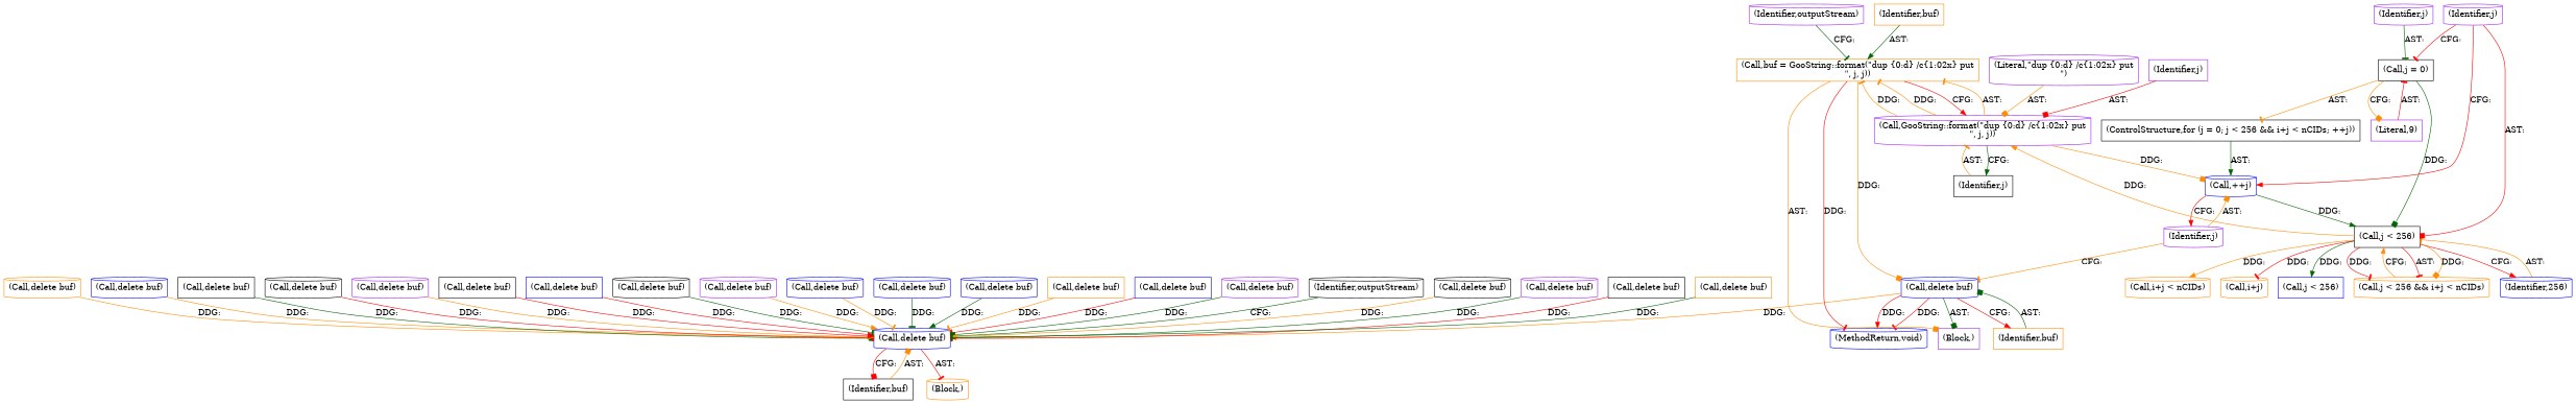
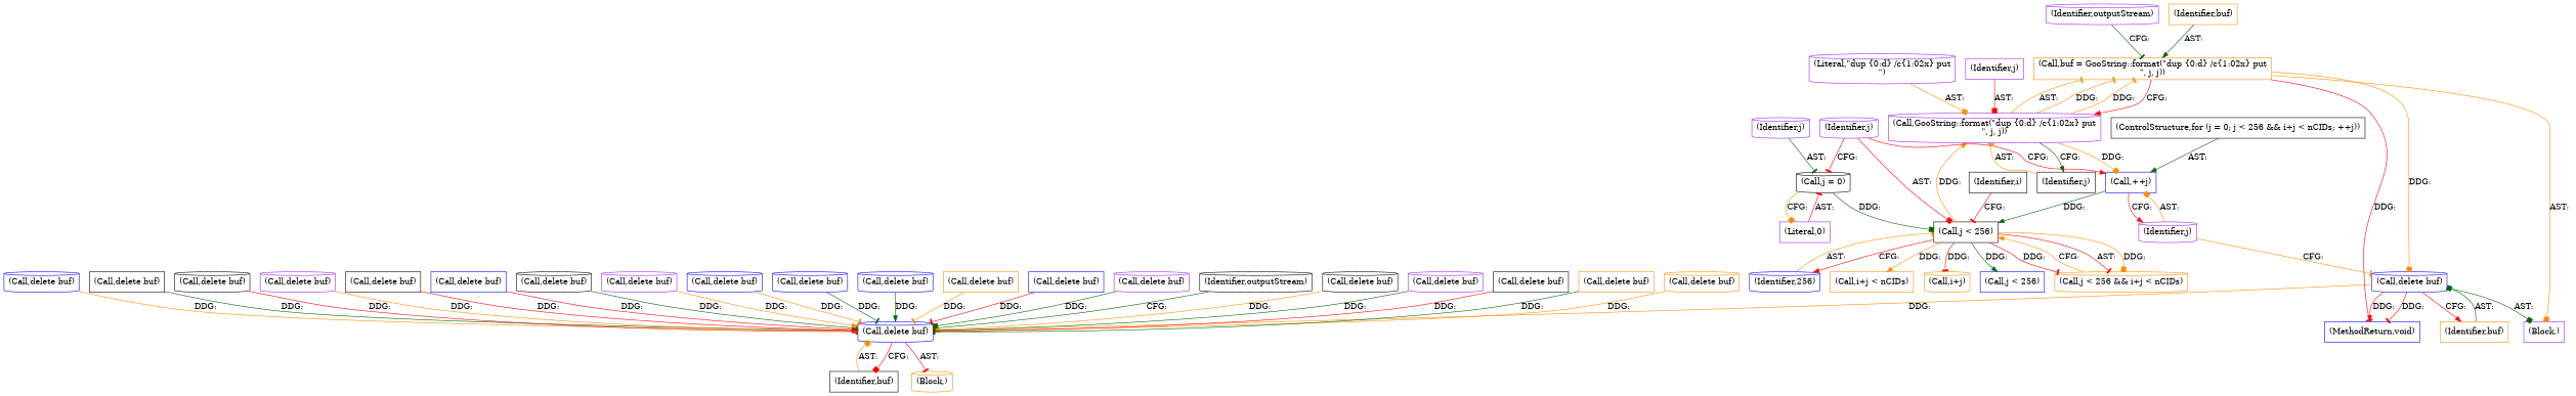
  digraph {
    node [color=purple shape=cylinder]
    edge [arrowhead=tee color=darkorange]
    n1 [color=blue label="(Call,delete buf)"]
    n2 [color=blue label="(Call,delete buf)"]
    n3 [color=darkorange label="(Identifier,buf)" shape=box]
    n4 [label="(Block,)" shape=box]
-   n5 [color=blue label="(MethodReturn,void)"]
+   n5 [color=blue label="(MethodReturn,void)" shape=box]
    n6 [color=black label="(Identifier,buf)" shape=box]
    n7 [color=darkorange label="(Block,)"]
    n8 [color=darkorange label="(Call,buf = GooString::format(\"dup {0:d} /c{1:02x} put\n\", j, j))" shape=box]
    n9 [label="(Call,GooString::format(\"dup {0:d} /c{1:02x} put\n\", j, j))"]
-   n10 [color=blue label="(Call,++j)"]
+   n10 [color=blue label="(Call,++j)" shape=box]
    n11 [color=black label="(Identifier,j)" shape=box]
    n12 [color=black label="(Call,j < 256)" shape=box]
    n13 [label="(Identifier,j)"]
    n14 [color=blue label="(Identifier,256)"]
    n15 [color=darkorange label="(Call,j < 256 && i+j < nCIDs)"]
-   n16 [color=darkorange label="(Call,i+j < nCIDs)"]
+   n16 [color=darkorange label="(Call,i+j < nCIDs)" shape=box]
    n17 [color=darkorange label="(Call,i+j)"]
    n18 [color=blue label="(Call,j < 256)" shape=box]
-   n19 [color=black label="(Call,j = 0)" shape=box]
+   n19 [color=black label="(Call,j = 0)"]
    n20 [color=black label="(ControlStructure,for (j = 0; j < 256 && i+j < nCIDs; ++j))" shape=box]
-   n21 [label="(Literal,9)" shape=box]
+   n21 [label="(Literal,0)" shape=box]
    n22 [color=darkorange label="(Call,delete buf)"]
    n23 [color=blue label="(Call,delete buf)"]
    n24 [color=black label="(Call,delete buf)" shape=box]
    n25 [color=black label="(Call,delete buf)"]
    n26 [label="(Identifier,outputStream)"]
    n27 [label="(Call,delete buf)"]
    n28 [color=black label="(Call,delete buf)" shape=box]
    n29 [color=blue label="(Call,delete buf)" shape=box]
    n30 [color=black label="(Call,delete buf)"]
    n31 [label="(Call,delete buf)"]
    n32 [label="(Literal,\"dup {0:d} /c{1:02x} put\n\")"]
    n33 [label="(Identifier,j)"]
    n34 [color=blue label="(Call,delete buf)"]
    n35 [color=blue label="(Call,delete buf)"]
    n36 [color=darkorange label="(Identifier,buf)" shape=box]
    n37 [color=blue label="(Call,delete buf)"]
    n38 [color=darkorange label="(Call,delete buf)" shape=box]
    n39 [color=blue label="(Call,delete buf)" shape=box]
    n40 [label="(Call,delete buf)"]
    n41 [color=black label="(Identifier,outputStream)"]
    n42 [color=black label="(Call,delete buf)"]
    n43 [label="(Call,delete buf)"]
    n44 [color=black label="(Call,delete buf)" shape=box]
    n45 [color=darkorange label="(Call,delete buf)" shape=box]
    n46 [label="(Identifier,j)" shape=box]
+   n47 [color=black label="(Identifier,i)" shape=box]
    n48 [label="(Identifier,j)"]
    n1 -> n2 [arrowhead=normal label="DDG: "]
    n1 -> n3 [arrowhead=normal color=red label="CFG: "]
    n1 -> n4 [arrowhead=box color=darkgreen label="AST: "]
    n1 -> n5 [arrowhead=normal color=red label="DDG: "]
    n1 -> n5 [color=red label="DDG: "]
    n2 -> n6 [arrowhead=box color=red label="CFG: "]
    n2 -> n7 [color=red label="AST: "]
    n3 -> n1 [arrowhead=box color=darkgreen label="AST: "]
    n6 -> n2 [arrowhead=box label="AST: "]
    n8 -> n1 [arrowhead=box label="DDG: "]
    n8 -> n4 [arrowhead=box label="AST: "]
    n8 -> n5 [color=red label="DDG: "]
    n8 -> n9 [arrowhead=normal color=red label="CFG: "]
    n9 -> n8 [label="AST: "]
    n9 -> n8 [label="DDG: "]
    n9 -> n8 [label="DDG: "]
    n9 -> n10 [arrowhead=box label="DDG: "]
    n9 -> n11 [arrowhead=normal color=darkgreen label="CFG: "]
    n10 -> n12 [arrowhead=normal color=darkgreen label="DDG: "]
    n10 -> n13 [arrowhead=normal color=red label="CFG: "]
    n11 -> n9 [label="AST: "]
    n12 -> n9 [arrowhead=normal label="DDG: "]
    n12 -> n14 [arrowhead=normal color=red label="CFG: "]
    n12 -> n15 [color=red label="AST: "]
    n12 -> n15 [arrowhead=box label="DDG: "]
    n12 -> n15 [color=red label="DDG: "]
    n12 -> n16 [arrowhead=normal label="DDG: "]
    n12 -> n17 [color=red label="DDG: "]
    n12 -> n18 [arrowhead=normal color=darkgreen label="DDG: "]
    n13 -> n1 [label="CFG: "]
    n13 -> n10 [arrowhead=box label="AST: "]
    n14 -> n12 [label="AST: "]
    n15 -> n12 [arrowhead=normal label="CFG: "]
    n19 -> n12 [arrowhead=box color=darkgreen label="DDG: "]
-   n19 -> n20 [label="AST: "]
    n19 -> n21 [arrowhead=box label="CFG: "]
    n20 -> n10 [arrowhead=normal color=darkgreen label="AST: "]
    n21 -> n19 [color=red label="AST: "]
    n22 -> n2 [arrowhead=normal label="DDG: "]
    n23 -> n2 [arrowhead=box label="DDG: "]
    n24 -> n2 [arrowhead=box color=darkgreen label="DDG: "]
    n25 -> n2 [color=red label="DDG: "]
    n26 -> n8 [color=darkgreen label="CFG: "]
    n27 -> n2 [arrowhead=normal label="DDG: "]
    n28 -> n2 [arrowhead=normal color=red label="DDG: "]
    n29 -> n2 [arrowhead=normal color=red label="DDG: "]
    n30 -> n2 [color=darkgreen label="DDG: "]
    n31 -> n2 [arrowhead=normal label="DDG: "]
    n32 -> n9 [arrowhead=box label="AST: "]
    n33 -> n10 [arrowhead=normal color=red label="CFG: "]
    n33 -> n12 [arrowhead=box color=red label="AST: "]
    n33 -> n19 [color=red label="CFG: "]
    n34 -> n2 [label="DDG: "]
    n35 -> n2 [color=darkgreen label="DDG: "]
    n36 -> n8 [arrowhead=normal color=darkgreen label="AST: "]
    n37 -> n2 [arrowhead=normal color=darkgreen label="DDG: "]
    n38 -> n2 [label="DDG: "]
    n39 -> n2 [color=red label="DDG: "]
    n40 -> n2 [arrowhead=box color=darkgreen label="DDG: "]
    n41 -> n2 [arrowhead=box color=darkgreen label="CFG: "]
    n42 -> n2 [arrowhead=normal label="DDG: "]
    n43 -> n2 [color=darkgreen label="DDG: "]
    n44 -> n2 [color=red label="DDG: "]
    n45 -> n2 [color=darkgreen label="DDG: "]
    n46 -> n9 [arrowhead=box color=red label="AST: "]
+   n47 -> n12 [color=red label="CFG: "]
    n48 -> n19 [color=darkgreen label="AST: "]
  }
